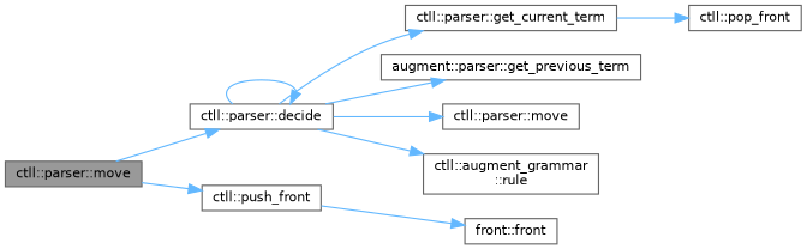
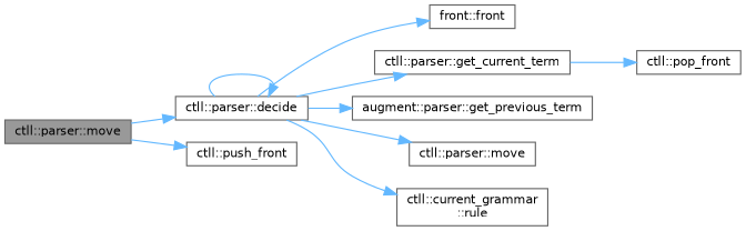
  digraph {
    rankdir=LR
    node [color=grey40 fillcolor=white fontname=Helvetica fontsize=10 shape=box style=filled]
    edge [color=steelblue1 fontname=Helvetica fontsize=10 labelfontname=Helvetica labelfontsize=10 style=solid]
    n1 [color=gray40 fillcolor=grey60 fontcolor=black height=0.2 label="ctll::parser::move" width=0.4]
    n2 [height=0.2 label="ctll::parser::decide" width=0.4]
    n3 [height=0.2 label="ctll::push_front" width=0.4]
    n4 [height=0.2 label="front::front" width=0.4]
    n5 [height=0.2 label="ctll::parser::get_current_term" width=0.4]
    n6 [height=0.2 label="augment::parser::get_previous_term" width=0.4]
    n7 [height=0.2 label="ctll::parser::move" width=0.4]
-   n8 [height=0.2 label="ctll::augment_grammar\l::rule" width=0.4]
+   n8 [height=0.2 label="ctll::current_grammar\l::rule" width=0.4]
    n9 [height=0.2 label="ctll::pop_front" width=0.4]
    n1 -> n2
    n1 -> n3
    n2 -> n2
-   n3 -> n4
+   n2 -> n4
    n2 -> n5
    n2 -> n6
    n2 -> n7
    n2 -> n8
    n5 -> n9
  }
